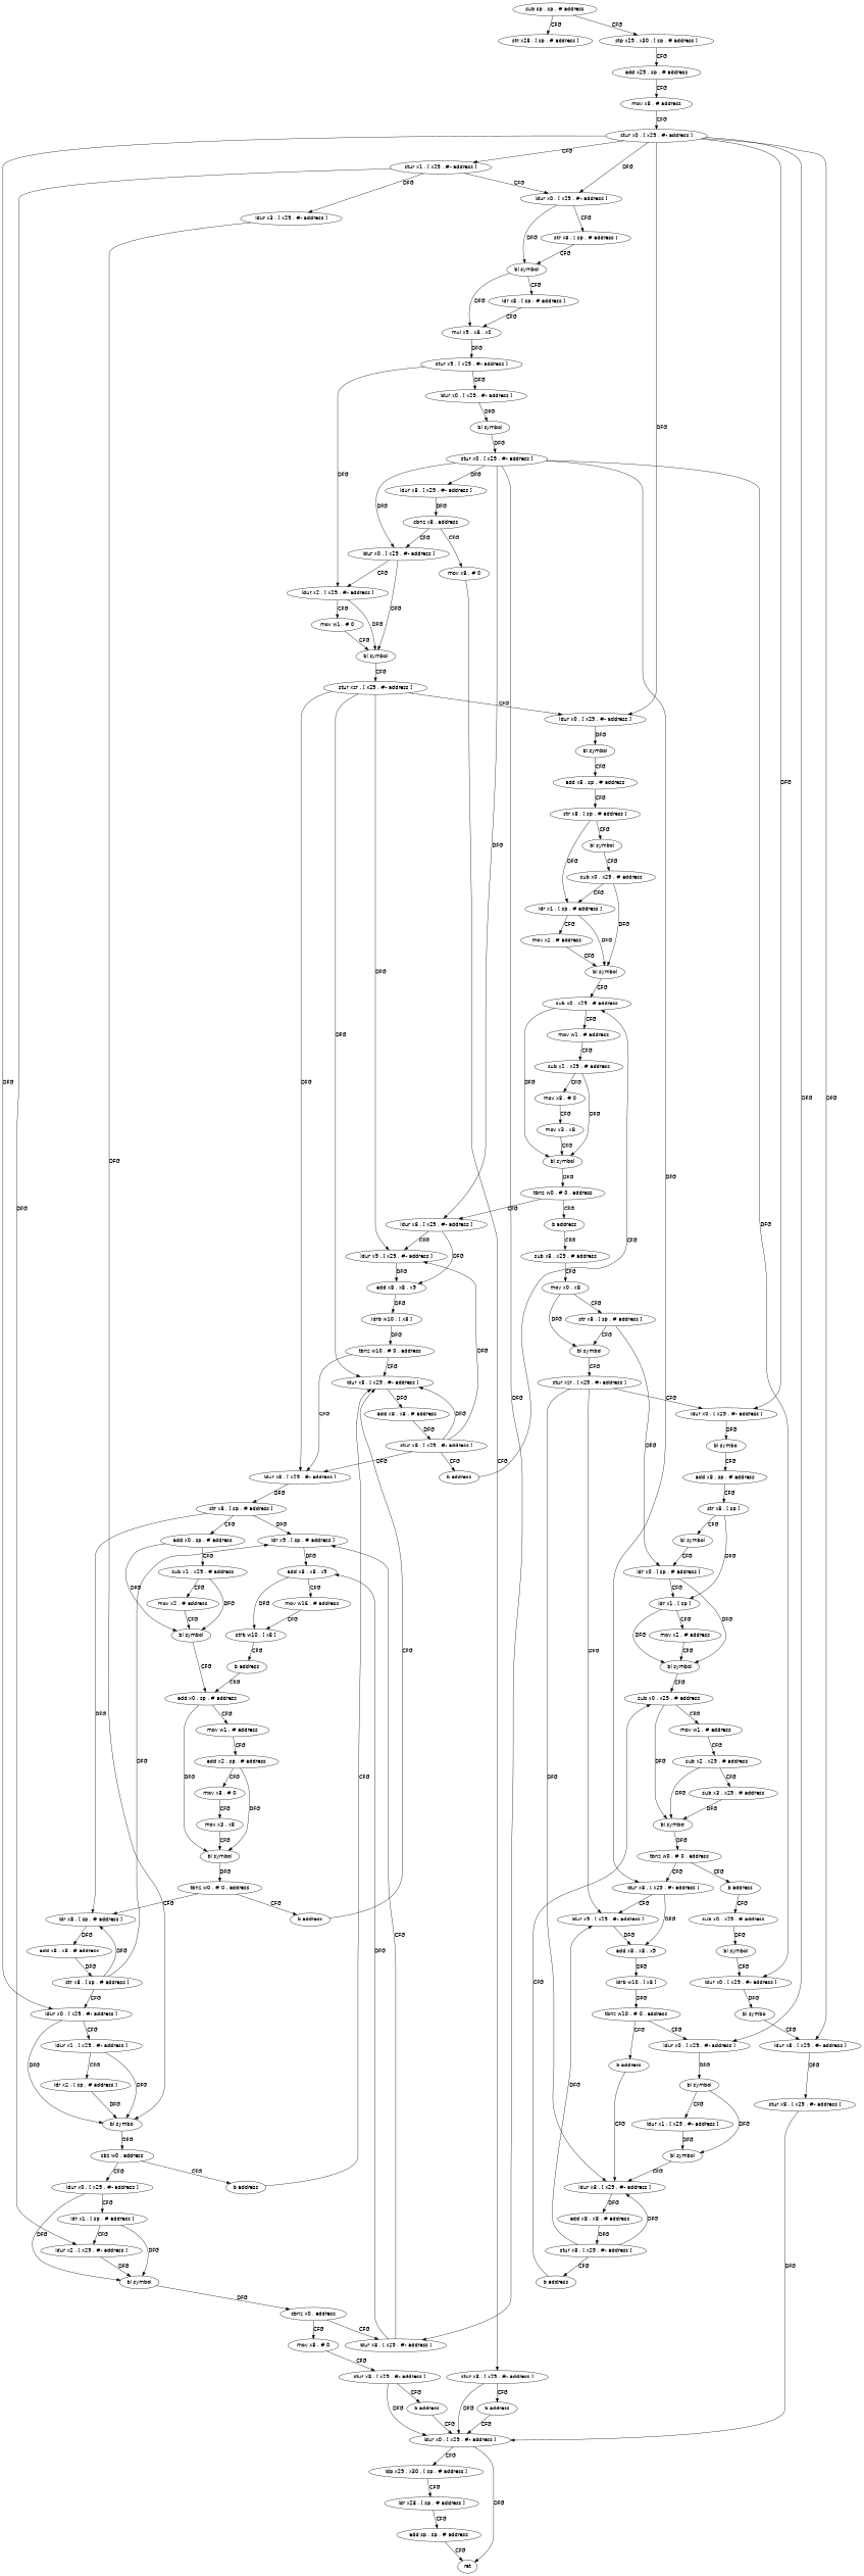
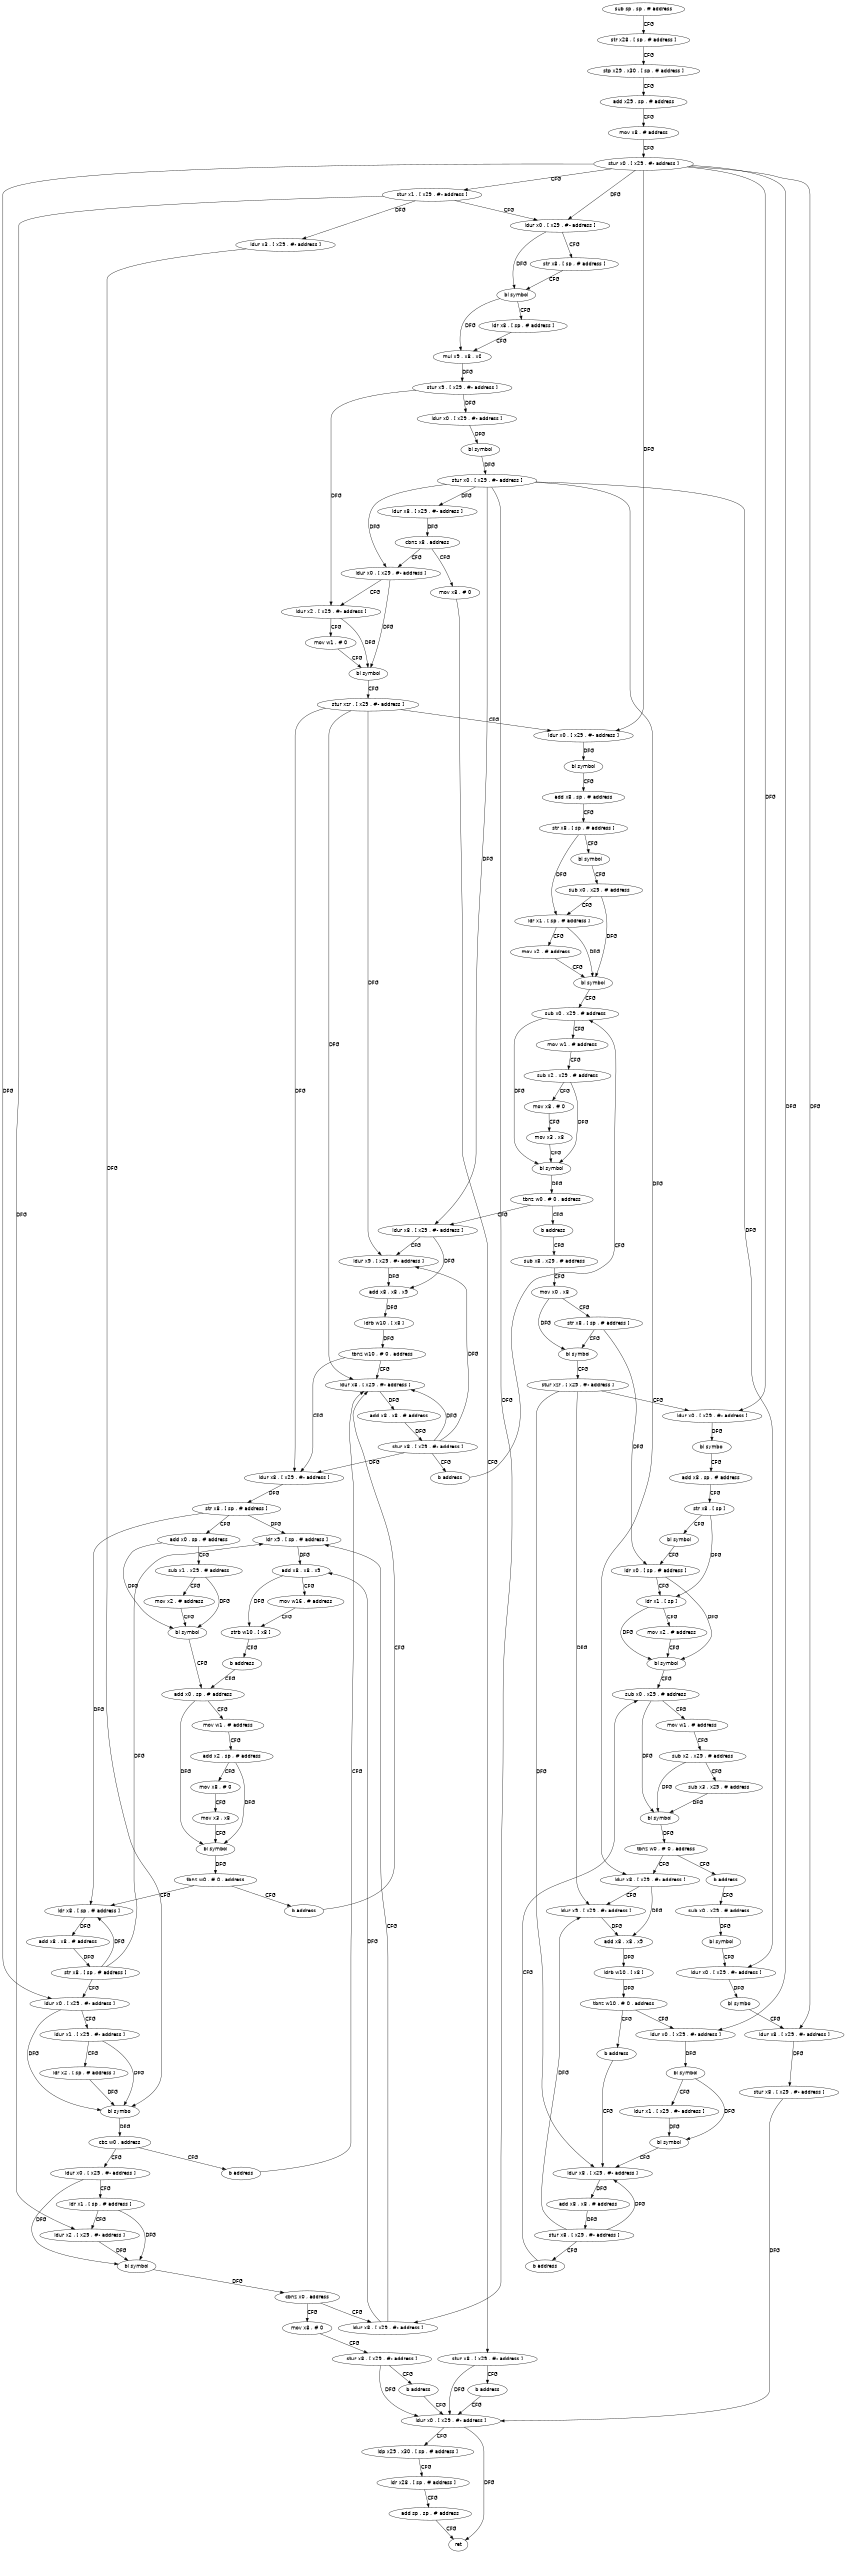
  digraph {
    fontname="DejaVu Sans"
    node [fontname="DejaVu Sans"]
    edge [fontname="DejaVu Sans"]
    n1 [label="sub sp , sp , # address"]
    n2 [label="str x28 , [ sp , # address ]"]
    n3 [label="stp x29 , x30 , [ sp , # address ]"]
    n4 [label="add x29 , sp , # address"]
    n5 [label="mov x8 , # address"]
    n6 [label="stur x0 , [ x29 , #- address ]"]
    n7 [label="stur x1 , [ x29 , #- address ]"]
    n8 [label="ldur x0 , [ x29 , #- address ]"]
    n9 [label="ldur x0 , [ x29 , #- address ]"]
    n10 [label="ldur x0 , [ x29 , #- address ]"]
    n11 [label="ldur x0 , [ x29 , #- address ]"]
    n12 [label="ldur x0 , [ x29 , #- address ]"]
    n13 [label="ldur x8 , [ x29 , #- address ]"]
    n14 [label="ldur x3 , [ x29 , #- address ]"]
    n15 [label="ldur x2 , [ x29 , #- address ]"]
    n16 [label="str x8 , [ sp , # address ]"]
    n17 [label="bl symbol"]
    n18 [label="bl symbol"]
    n19 [label="bl symbol"]
    n20 [label="ldur x1 , [ x29 , #- address ]"]
    n21 [label="bl symbol"]
    n22 [label="bl symbol"]
    n23 [label="stur x8 , [ x29 , #- address ]"]
    n24 [label="bl symbol"]
    n25 [label="ldr x8 , [ sp , # address ]"]
    n26 [label="mul x9 , x8 , x0"]
    n27 [label="stur x9 , [ x29 , #- address ]"]
    n28 [label="ldur x0 , [ x29 , #- address ]"]
    n29 [label="ldur x2 , [ x29 , #- address ]"]
    n30 [label="bl symbol"]
    n31 [label="bl symbol"]
    n32 [label="mov w1 , # 0"]
    n33 [label="stur x0 , [ x29 , #- address ]"]
    n34 [label="ldur x8 , [ x29 , #- address ]"]
    n35 [label="ldur x0 , [ x29 , #- address ]"]
    n36 [label="ldur x8 , [ x29 , #- address ]"]
    n37 [label="ldur x8 , [ x29 , #- address ]"]
    n38 [label="ldur x8 , [ x29 , #- address ]"]
    n39 [label="ldur x0 , [ x29 , #- address ]"]
    n40 [label="cbnz x8 , address"]
    n41 [label="ldur x9 , [ x29 , #- address ]"]
    n42 [label="add x8 , x8 , x9"]
    n43 [label="ldur x9 , [ x29 , #- address ]"]
    n44 [label="add x8 , x8 , x9"]
    n45 [label="ldr x9 , [ sp , # address ]"]
    n46 [label="add x8 , x8 , x9"]
    n47 [label="bl symbol"]
    n48 [label="mov x8 , # 0"]
    n49 [label="stur x8 , [ x29 , #- address ]"]
    n50 [label="stur xzr , [ x29 , #- address ]"]
    n51 [label="b address"]
    n52 [label="ldur x0 , [ x29 , #- address ]"]
    n53 [label="ldur x8 , [ x29 , #- address ]"]
    n54 [label="ldur x8 , [ x29 , #- address ]"]
    n55 [label="add x8 , x8 , # address"]
    n56 [label="str x8 , [ sp , # address ]"]
    n57 [label="add x8 , sp , # address"]
    n58 [label="str x8 , [ sp , # address ]"]
    n59 [label="bl symbol"]
    n60 [label="ldr x1 , [ sp , # address ]"]
    n61 [label="sub x0 , x29 , # address"]
    n62 [label="bl symbol"]
    n63 [label="mov x2 , # address"]
    n64 [label="sub x0 , x29 , # address"]
    n65 [label="mov w1 , # address"]
    n66 [label="bl symbol"]
    n67 [label="sub x2 , x29 , # address"]
    n68 [label="tbnz w0 , # 0 , address"]
    n69 [label="ldp x29 , x30 , [ sp , # address ]"]
    n70 [label=ret]
    n71 [label="ldr x28 , [ sp , # address ]"]
    n72 [label="ldrb w10 , [ x8 ]"]
    n73 [label="tbnz w10 , # 0 , address"]
    n74 [label="stur x8 , [ x29 , #- address ]"]
    n75 [label="add x0 , sp , # address"]
    n76 [label="ldr x8 , [ sp , # address ]"]
    n77 [label="b address"]
    n78 [label="sub x8 , x29 , # address"]
    n79 [label="mov x0 , x8"]
    n80 [label="str x8 , [ sp , # address ]"]
    n81 [label="bl symbol"]
    n82 [label="add sp , sp , # address"]
    n83 [label="b address"]
    n84 [label="sub x1 , x29 , # address"]
    n85 [label="bl symbol"]
    n86 [label="add x8 , x8 , # address"]
    n87 [label="mov x2 , # address"]
    n88 [label="add x0 , sp , # address"]
    n89 [label="mov w1 , # address"]
    n90 [label="bl symbol"]
    n91 [label="add x2 , sp , # address"]
    n92 [label="tbnz w0 , # 0 , address"]
    n93 [label="ldr x0 , [ sp , # address ]"]
    n94 [label="stur xzr , [ x29 , #- address ]"]
    n95 [label="ldr x1 , [ sp ]"]
    n96 [label="bl symbol"]
    n97 [label="ldur x8 , [ x29 , #- address ]"]
    n98 [label="add x8 , x8 , # address"]
    n99 [label="add x8 , sp , # address"]
    n100 [label="str x8 , [ sp ]"]
    n101 [label="bl symbol"]
    n102 [label="mov x2 , # address"]
    n103 [label="sub x0 , x29 , # address"]
    n104 [label="mov w1 , # address"]
    n105 [label="bl symbol"]
    n106 [label="sub x2 , x29 , # address"]
    n107 [label="tbnz w0 , # 0 , address"]
    n108 [label="mov x8 , # 0"]
    n109 [label="mov x3 , x8"]
    n110 [label="str x8 , [ sp , # address ]"]
    n111 [label="ldr x2 , [ sp , # address ]"]
    n112 [label="cbz w0 , address"]
    n113 [label="ldur x0 , [ x29 , #- address ]"]
    n114 [label="b address"]
    n115 [label="ldr x1 , [ sp , # address ]"]
    n116 [label="cbnz x0 , address"]
    n117 [label="b address"]
    n118 [label="ldrb w10 , [ x8 ]"]
    n119 [label="tbnz w10 , # 0 , address"]
    n120 [label="b address"]
    n121 [label="ldur x1 , [ x29 , #- address ]"]
    n122 [label="bl symbol"]
    n123 [label="b address"]
    n124 [label="sub x0 , x29 , # address"]
    n125 [label="bl symbol"]
    n126 [label="mov x8 , # 0"]
    n127 [label="stur x8 , [ x29 , #- address ]"]
    n128 [label="mov w16 , # address"]
    n129 [label="strb w10 , [ x8 ]"]
    n130 [label="b address"]
    n131 [label="stur x8 , [ x29 , #- address ]"]
    n132 [label="b address"]
    n133 [label="sub x3 , x29 , # address"]
    n134 [label="b address"]
    n135 [label="mov x8 , # 0"]
    n136 [label="mov x3 , x8"]
    n1 -> n2 [label=CFG]
-   n1 -> n3 [label=CFG]
+   n2 -> n3 [label=CFG]
    n3 -> n4 [label=CFG]
    n4 -> n5 [label=CFG]
    n5 -> n6 [label=CFG]
    n6 -> n7 [label=CFG]
    n6 -> n8 [label=DFG]
    n6 -> n9 [label=DFG]
    n6 -> n10 [label=DFG]
    n6 -> n11 [label=DFG]
    n6 -> n12 [label=DFG]
    n6 -> n13 [label=DFG]
    n7 -> n8 [label=CFG]
    n7 -> n14 [label=DFG]
    n7 -> n15 [label=DFG]
    n8 -> n16 [label=CFG]
    n8 -> n17 [label=DFG]
    n9 -> n18 [label=DFG]
    n10 -> n19 [label=DFG]
    n11 -> n20 [label=CFG]
    n11 -> n21 [label=DFG]
    n12 -> n22 [label=DFG]
    n13 -> n23 [label=DFG]
    n14 -> n21 [label=DFG]
    n15 -> n24 [label=DFG]
    n16 -> n17 [label=CFG]
    n17 -> n25 [label=CFG]
    n17 -> n26 [label=DFG]
    n18 -> n57 [label=CFG]
    n19 -> n99 [label=CFG]
    n20 -> n21 [label=DFG]
    n20 -> n111 [label=CFG]
    n21 -> n112 [label=DFG]
    n22 -> n121 [label=CFG]
    n22 -> n122 [label=DFG]
    n23 -> n52 [label=DFG]
    n24 -> n116 [label=DFG]
    n25 -> n26 [label=CFG]
    n26 -> n27 [label=DFG]
    n27 -> n28 [label=DFG]
    n27 -> n29 [label=DFG]
    n28 -> n30 [label=DFG]
    n29 -> n31 [label=DFG]
    n29 -> n32 [label=CFG]
    n30 -> n33 [label=DFG]
    n31 -> n50 [label=CFG]
    n32 -> n31 [label=CFG]
    n33 -> n34 [label=DFG]
    n33 -> n35 [label=DFG]
    n33 -> n36 [label=DFG]
    n33 -> n37 [label=DFG]
    n33 -> n38 [label=DFG]
    n33 -> n39 [label=DFG]
    n34 -> n40 [label=DFG]
    n35 -> n29 [label=CFG]
    n35 -> n31 [label=DFG]
    n36 -> n41 [label=CFG]
    n36 -> n42 [label=DFG]
    n37 -> n43 [label=CFG]
    n37 -> n44 [label=DFG]
    n38 -> n45 [label=CFG]
    n38 -> n46 [label=DFG]
    n39 -> n47 [label=DFG]
    n40 -> n35 [label=CFG]
    n40 -> n48 [label=CFG]
    n41 -> n42 [label=DFG]
    n42 -> n72 [label=DFG]
    n43 -> n44 [label=DFG]
    n44 -> n118 [label=DFG]
    n45 -> n46 [label=DFG]
    n46 -> n128 [label=CFG]
    n46 -> n129 [label=DFG]
    n47 -> n13 [label=CFG]
    n48 -> n49 [label=CFG]
    n49 -> n51 [label=CFG]
    n49 -> n52 [label=DFG]
    n50 -> n9 [label=CFG]
    n50 -> n41 [label=DFG]
    n50 -> n53 [label=DFG]
    n50 -> n54 [label=DFG]
    n51 -> n52 [label=CFG]
    n52 -> n69 [label=CFG]
    n52 -> n70 [label=DFG]
    n53 -> n55 [label=DFG]
    n54 -> n56 [label=DFG]
    n55 -> n74 [label=DFG]
    n56 -> n45 [label=DFG]
    n56 -> n75 [label=CFG]
    n56 -> n76 [label=DFG]
    n57 -> n58 [label=CFG]
    n58 -> n59 [label=CFG]
    n58 -> n60 [label=DFG]
    n59 -> n61 [label=CFG]
    n60 -> n62 [label=DFG]
    n60 -> n63 [label=CFG]
    n61 -> n60 [label=CFG]
    n61 -> n62 [label=DFG]
    n62 -> n64 [label=CFG]
    n63 -> n62 [label=CFG]
    n64 -> n65 [label=CFG]
    n64 -> n66 [label=DFG]
    n65 -> n67 [label=CFG]
    n66 -> n68 [label=DFG]
    n67 -> n66 [label=DFG]
    n67 -> n108 [label=CFG]
    n68 -> n36 [label=CFG]
    n68 -> n77 [label=CFG]
    n69 -> n71 [label=CFG]
    n71 -> n82 [label=CFG]
    n72 -> n73 [label=DFG]
    n73 -> n53 [label=CFG]
    n73 -> n54 [label=CFG]
    n74 -> n41 [label=DFG]
    n74 -> n53 [label=DFG]
    n74 -> n54 [label=DFG]
    n74 -> n83 [label=CFG]
    n75 -> n84 [label=CFG]
    n75 -> n85 [label=DFG]
    n76 -> n86 [label=DFG]
    n77 -> n78 [label=CFG]
    n78 -> n79 [label=CFG]
    n79 -> n80 [label=CFG]
    n79 -> n81 [label=DFG]
    n80 -> n81 [label=CFG]
    n80 -> n93 [label=DFG]
    n81 -> n94 [label=CFG]
    n82 -> n70 [label=CFG]
    n83 -> n64 [label=CFG]
    n84 -> n85 [label=DFG]
    n84 -> n87 [label=CFG]
    n85 -> n88 [label=CFG]
    n86 -> n110 [label=DFG]
    n87 -> n85 [label=CFG]
    n88 -> n89 [label=CFG]
    n88 -> n90 [label=DFG]
    n89 -> n91 [label=CFG]
    n90 -> n92 [label=DFG]
    n91 -> n90 [label=DFG]
    n91 -> n135 [label=CFG]
    n92 -> n76 [label=CFG]
    n92 -> n117 [label=CFG]
    n93 -> n95 [label=CFG]
    n93 -> n96 [label=DFG]
    n94 -> n10 [label=CFG]
    n94 -> n43 [label=DFG]
    n94 -> n97 [label=DFG]
    n95 -> n96 [label=DFG]
    n95 -> n102 [label=CFG]
    n96 -> n103 [label=CFG]
    n97 -> n98 [label=DFG]
    n98 -> n131 [label=DFG]
    n99 -> n100 [label=CFG]
    n100 -> n95 [label=DFG]
    n100 -> n101 [label=CFG]
    n101 -> n93 [label=CFG]
    n102 -> n96 [label=CFG]
    n103 -> n104 [label=CFG]
    n103 -> n105 [label=DFG]
    n104 -> n106 [label=CFG]
    n105 -> n107 [label=DFG]
    n106 -> n105 [label=DFG]
    n106 -> n133 [label=CFG]
    n107 -> n37 [label=CFG]
    n107 -> n123 [label=CFG]
    n108 -> n109 [label=CFG]
    n109 -> n66 [label=CFG]
    n110 -> n11 [label=CFG]
    n110 -> n45 [label=DFG]
    n110 -> n76 [label=DFG]
    n111 -> n21 [label=DFG]
    n112 -> n113 [label=CFG]
    n112 -> n114 [label=CFG]
    n113 -> n24 [label=DFG]
    n113 -> n115 [label=CFG]
    n114 -> n53 [label=CFG]
    n115 -> n15 [label=CFG]
    n115 -> n24 [label=DFG]
    n116 -> n38 [label=CFG]
    n116 -> n126 [label=CFG]
    n117 -> n53 [label=CFG]
    n118 -> n119 [label=DFG]
    n119 -> n12 [label=CFG]
    n119 -> n120 [label=CFG]
    n120 -> n97 [label=CFG]
    n121 -> n122 [label=DFG]
    n122 -> n97 [label=CFG]
    n123 -> n124 [label=CFG]
    n124 -> n125 [label=DFG]
    n125 -> n39 [label=CFG]
    n126 -> n127 [label=CFG]
    n127 -> n52 [label=DFG]
    n127 -> n130 [label=CFG]
    n128 -> n129 [label=CFG]
    n129 -> n132 [label=CFG]
    n130 -> n52 [label=CFG]
    n131 -> n43 [label=DFG]
    n131 -> n97 [label=DFG]
    n131 -> n134 [label=CFG]
    n132 -> n88 [label=CFG]
    n133 -> n105 [label=DFG]
    n134 -> n103 [label=CFG]
    n135 -> n136 [label=CFG]
    n136 -> n90 [label=CFG]
  }
